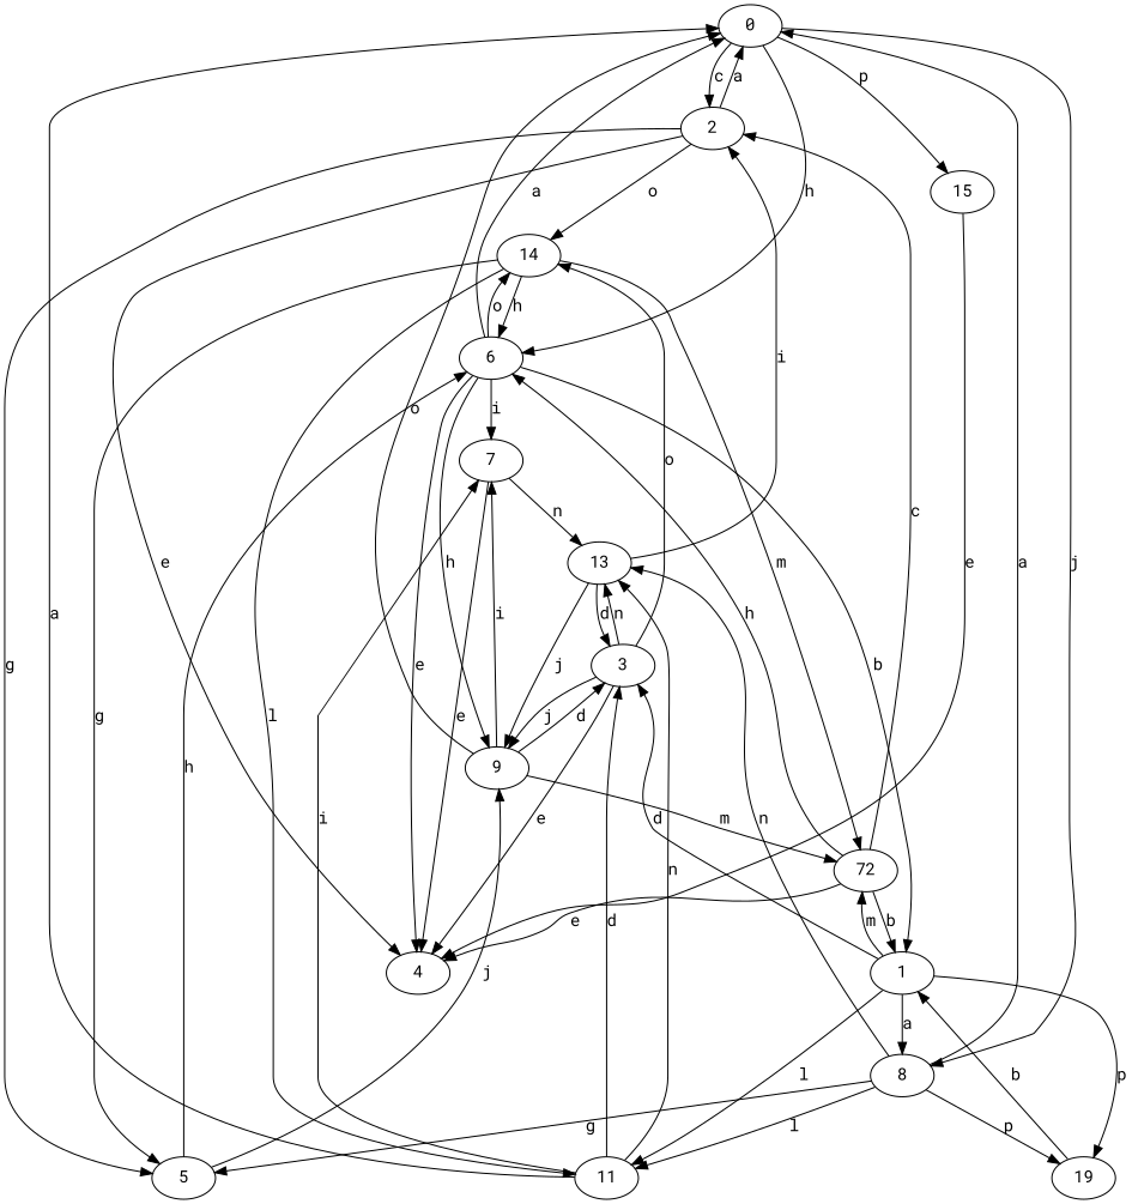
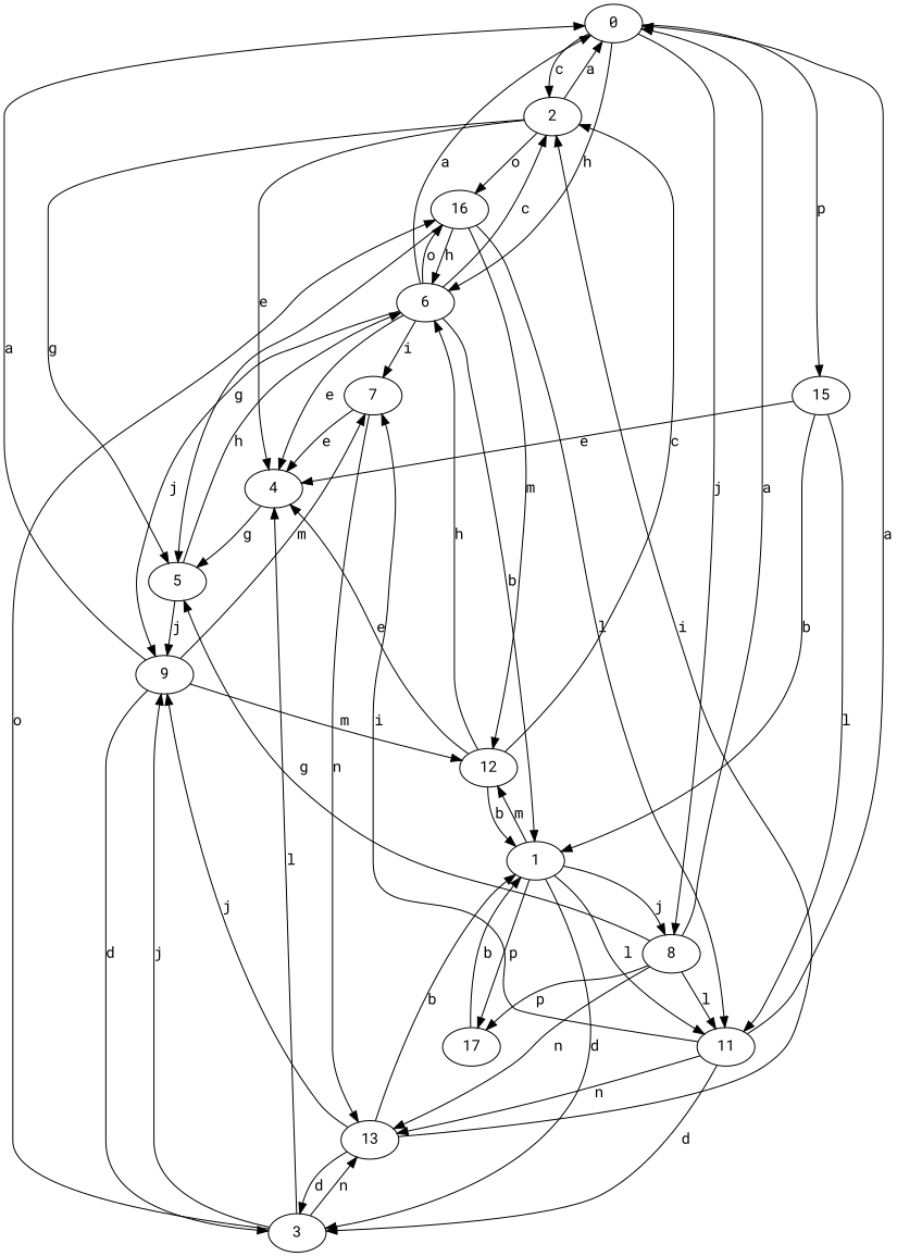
  strict digraph {
    fontname="Roboto Mono"
    node [fontname="Roboto Mono"]
    edge [fontname="Roboto Mono"]
    0
    2
    6
    8
    15
    4
    5
-   14
+   14 [label=16]
    1
    9
    7
    11
-   17 [label=19]
+   17
    13
    3
-   12 [label=72]
+   12
    0 -> 2 [label=c]
    0 -> 6 [label=h]
    0 -> 8 [label=j]
    0 -> 15 [label=p]
    2 -> 0 [label=a]
    2 -> 4 [label=e]
    2 -> 5 [label=g]
    2 -> 14 [label=o]
    6 -> 0 [label=a]
+   6 -> 2 [label=c]
    6 -> 4 [label=e]
    6 -> 14 [label=o]
    6 -> 1 [label=b]
-   6 -> 9 [label=h]
+   6 -> 9 [label=j]
    6 -> 7 [label=i]
    8 -> 0 [label=a]
    8 -> 5 [label=g]
    8 -> 11 [label=l]
    8 -> 17 [label=p]
    8 -> 13 [label=n]
    15 -> 4 [label=e]
+   15 -> 1 [label=b]
+   15 -> 11 [label=l]
+   4 -> 5 [label=g]
    5 -> 6 [label=h]
    5 -> 9 [label=j]
    14 -> 6 [label=h]
    14 -> 5 [label=g]
    14 -> 11 [label=l]
    14 -> 12 [label=m]
-   1 -> 8 [label=a]
+   1 -> 8 [label=j]
    1 -> 11 [label=l]
    1 -> 17 [label=p]
    1 -> 3 [label=d]
    1 -> 12 [label=m]
-   9 -> 0 [label=o]
-   9 -> 7 [label=i]
+   9 -> 0 [label=a]
+   9 -> 7 [label=m]
    9 -> 3 [label=d]
    9 -> 12 [label=m]
    7 -> 4 [label=e]
    7 -> 13 [label=n]
    11 -> 0 [label=a]
    11 -> 7 [label=i]
    11 -> 13 [label=n]
    11 -> 3 [label=d]
    17 -> 1 [label=b]
    13 -> 2 [label=i]
+   13 -> 1 [label=b]
    13 -> 9 [label=j]
    13 -> 3 [label=d]
-   3 -> 4 [label=e]
+   3 -> 4 [label=l]
    3 -> 14 [label=o]
    3 -> 9 [label=j]
    3 -> 13 [label=n]
    12 -> 2 [label=c]
    12 -> 6 [label=h]
    12 -> 4 [label=e]
    12 -> 1 [label=b]
  }
